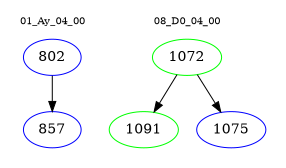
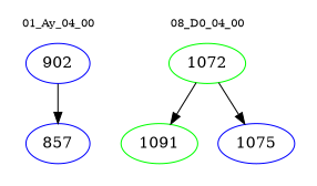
  digraph {
    node [color=blue]
    edge [color=black]
-   n1 [label=802]
+   n1 [label=902]
    n2 [label=857]
    n3 [color=green label=1072]
    n4 [color=green label=1091]
    n5 [label=1075]
    subgraph cluster_1 {
      color=white
      fontsize=10
      label="01_Ay_04_00"
      n1
      n2
    }
    subgraph cluster_2 {
      color=white
      fontsize=10
      label="08_D0_04_00"
      n3
      n4
      n5
    }
    n1 -> n2
    n3 -> n4
    n3 -> n5
  }
